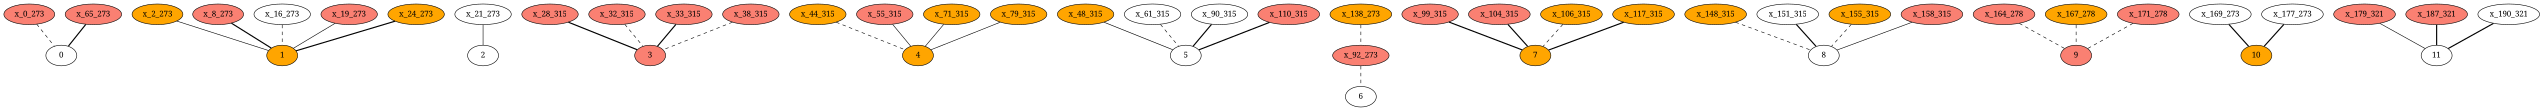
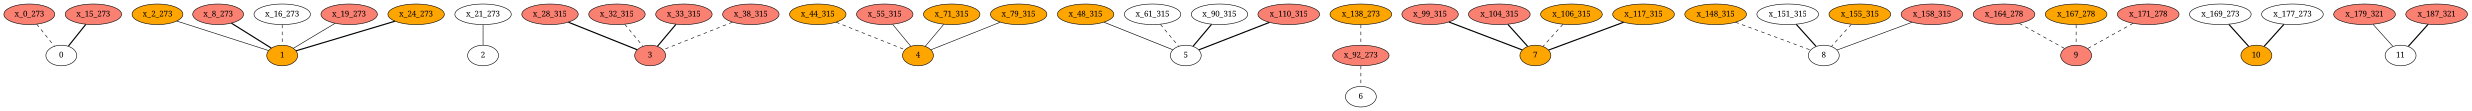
  graph {
    fontname="Noto Serif"
    node [fillcolor=salmon fontname="Noto Serif" style=filled]
    edge [fontname="Noto Serif" style=bold]
    0 [fillcolor=white]
    x_0_273
    x_2_273 [fillcolor=orange]
    1 [fillcolor=orange]
    x_8_273
-   x_15_273 [label=x_65_273]
+   x_15_273
    x_16_273 [fillcolor=white]
    x_19_273
    x_21_273 [fillcolor=white]
    2 [fillcolor=white]
    x_24_273 [fillcolor=orange]
    x_28_315
    3
    x_32_315
    x_33_315
    x_38_315
    x_44_315 [fillcolor=orange]
    4 [fillcolor=orange]
    x_48_315 [fillcolor=orange]
    5 [fillcolor=white]
    x_55_315
    x_61_315 [fillcolor=white]
    x_71_315 [fillcolor=orange]
    x_79_315 [fillcolor=orange]
    x_90_315 [fillcolor=white]
    6 [fillcolor=white]
    x_92_273
    7 [fillcolor=orange]
    x_99_315
    x_104_315
    x_106_315 [fillcolor=orange]
    x_110_315
    x_117_315 [fillcolor=orange]
    x_138_273 [fillcolor=orange]
    x_148_315 [fillcolor=orange]
    8 [fillcolor=white]
    x_151_315 [fillcolor=white]
    x_155_315 [fillcolor=orange]
    x_158_315
    x_164_278
    9
    x_167_278 [fillcolor=orange]
    x_169_273 [fillcolor=white]
    10 [fillcolor=orange]
    x_171_278
    x_177_273 [fillcolor=white]
    11 [fillcolor=white]
    x_179_321
    x_187_321
-   x_190_321 [fillcolor=white]
    x_0_273 -- 0 [style=dashed]
    x_2_273 -- 1 [style=solid]
    x_8_273 -- 1
    x_15_273 -- 0
    x_16_273 -- 1 [style=dashed]
    x_19_273 -- 1 [style=solid]
    x_21_273 -- 2 [style=solid]
    x_24_273 -- 1
    x_28_315 -- 3
    x_32_315 -- 3 [style=dashed]
    x_33_315 -- 3
    x_38_315 -- 3 [style=dashed]
    x_44_315 -- 4 [style=dashed]
    x_48_315 -- 5 [style=solid]
    x_55_315 -- 4 [style=solid]
    x_61_315 -- 5 [style=dashed]
    x_71_315 -- 4 [style=solid]
    x_79_315 -- 4 [style=solid]
    x_90_315 -- 5
    x_92_273 -- 6 [style=dashed]
    x_99_315 -- 7
    x_104_315 -- 7
    x_106_315 -- 7 [style=dashed]
    x_110_315 -- 5
    x_117_315 -- 7
    x_138_273 -- x_92_273 [style=dashed]
    x_148_315 -- 8 [style=dashed]
    x_151_315 -- 8
    x_155_315 -- 8 [style=dashed]
    x_158_315 -- 8 [style=solid]
    x_164_278 -- 9 [style=dashed]
    x_167_278 -- 9 [style=dashed]
    x_169_273 -- 10
    x_171_278 -- 9 [style=dashed]
    x_177_273 -- 10
    x_179_321 -- 11 [style=solid]
    x_187_321 -- 11
-   x_190_321 -- 11
  }
